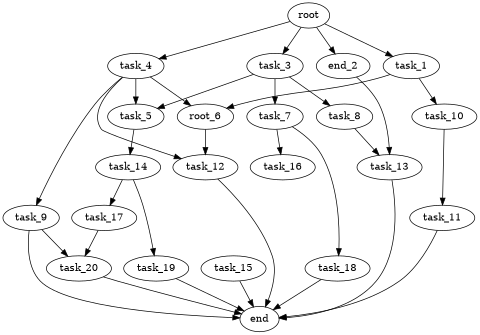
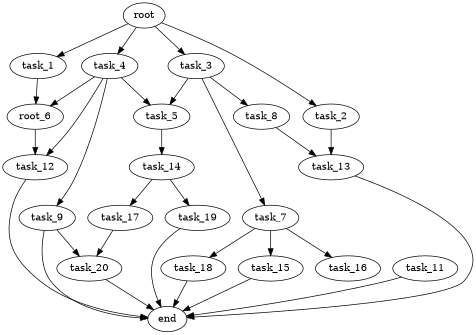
  digraph {
    root
    task_1
-   task_2 [label=end_2]
+   task_2
    task_3
    task_4
    n6 [label=root_6]
-   task_10
    task_13
    task_7
    task_5
    task_8
    task_9
    task_12
    task_15
    task_16
    task_18
    task_11
    end
    task_14
    task_20
    task_17
    task_19
    root -> task_1
    root -> task_2
    root -> task_3
    root -> task_4
    task_1 -> n6
-   task_1 -> task_10
    task_2 -> task_13
    task_3 -> task_7
    task_3 -> task_5
    task_3 -> task_8
    task_4 -> n6
    task_4 -> task_5
    task_4 -> task_9
    task_4 -> task_12
    n6 -> task_12
-   task_10 -> task_11
    task_13 -> end
+   task_7 -> task_15
    task_7 -> task_16
    task_7 -> task_18
    task_5 -> task_14
    task_8 -> task_13
    task_9 -> end
    task_9 -> task_20
    task_12 -> end
    task_15 -> end
    task_18 -> end
    task_11 -> end
    task_14 -> task_17
    task_14 -> task_19
    task_20 -> end
    task_17 -> task_20
    task_19 -> end
  }
